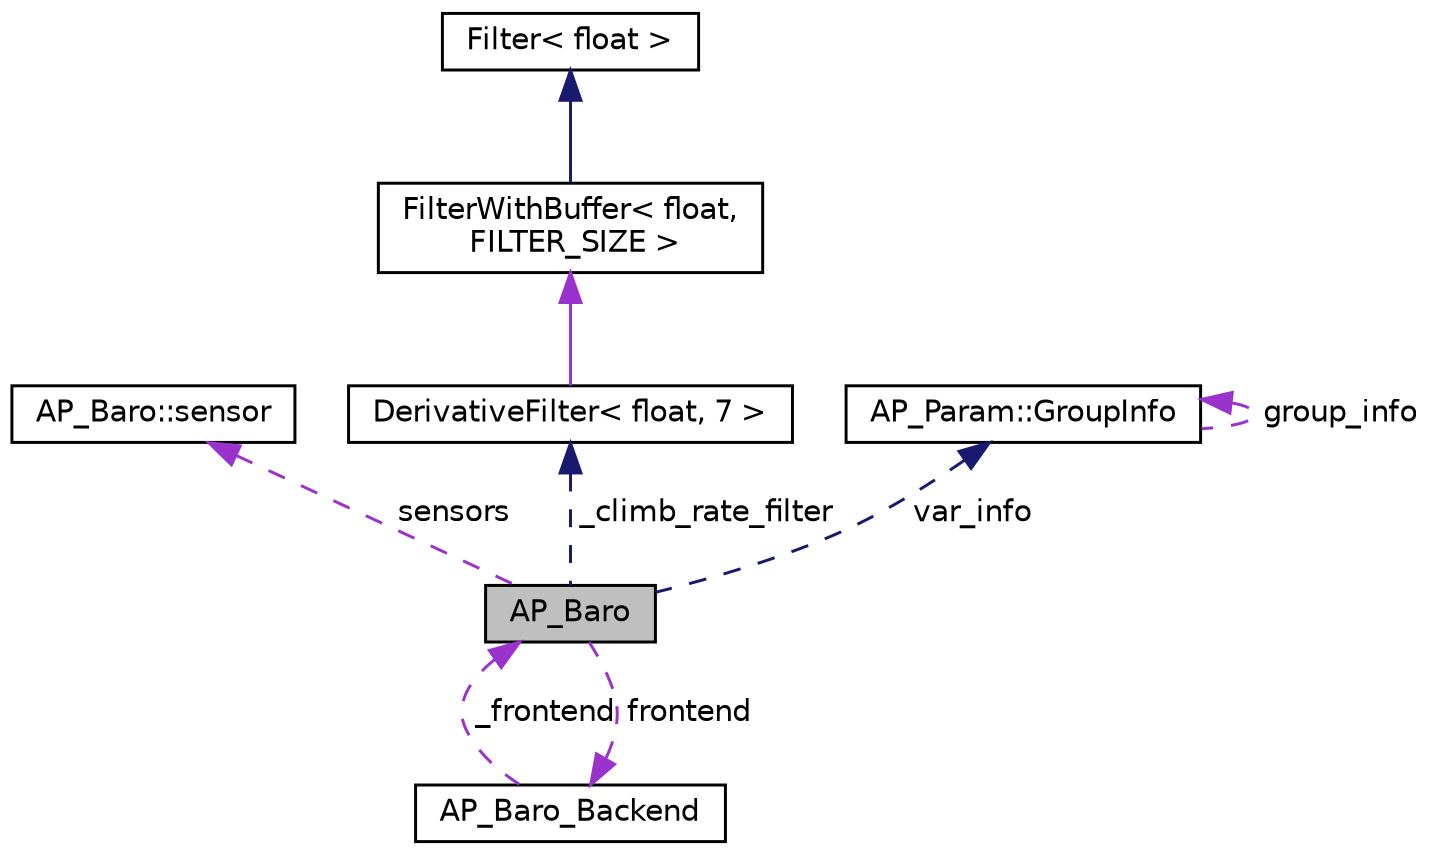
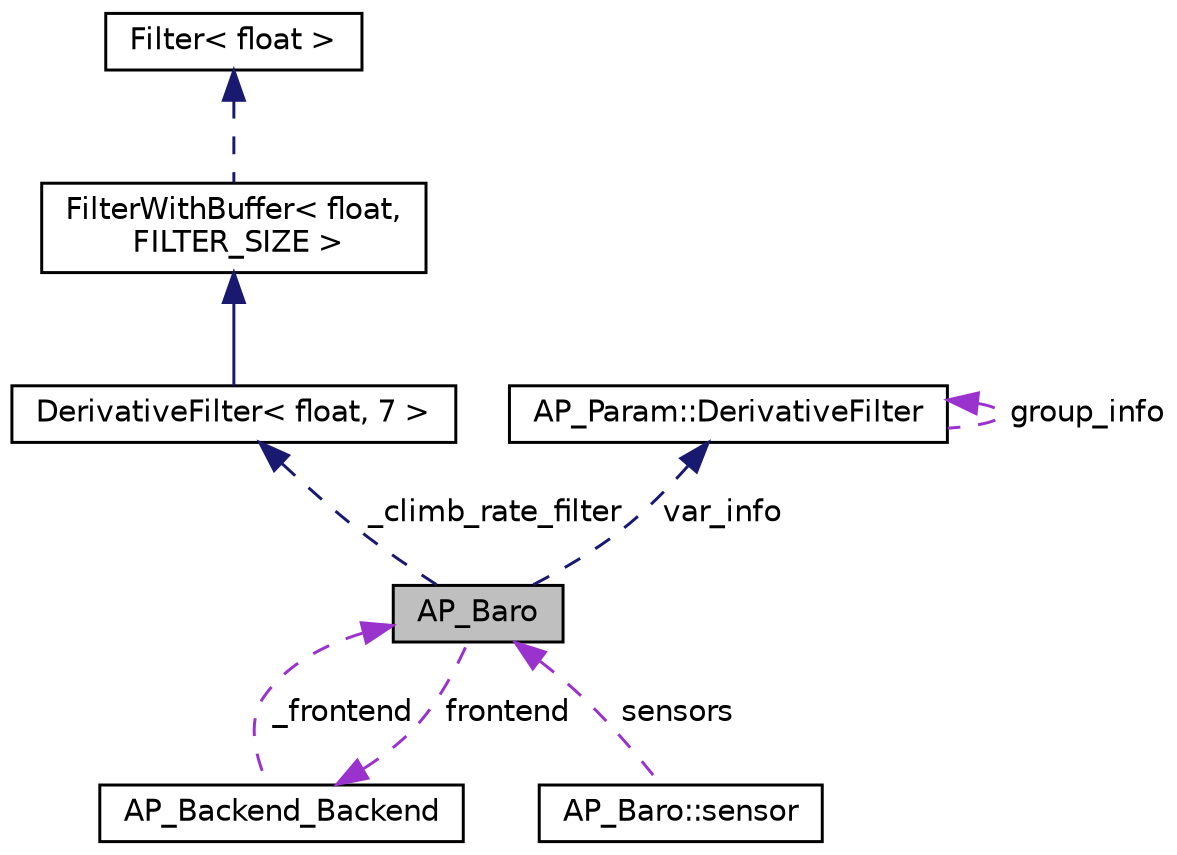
  digraph {
    node [color=black fillcolor=white fontname=Helvetica fontsize=10 shape=record style=filled]
    edge [color=darkorchid3 dir=back fontname=Helvetica fontsize=10 labelfontname=Helvetica labelfontsize=10 style=dashed]
    n1 [fillcolor=grey75 fontcolor=black height=0.2 label=AP_Baro width=0.4]
-   n2 [height=0.2 label=AP_Baro_Backend width=0.4]
+   n2 [height=0.2 label=AP_Backend_Backend width=0.4]
    n3 [height=0.2 label="AP_Baro::sensor" width=0.4]
    n4 [height=0.2 label="DerivativeFilter\< float, 7 \>" width=0.4]
    n5 [height=0.2 label="FilterWithBuffer\< float,\l FILTER_SIZE \>" width=0.4]
    n6 [height=0.2 label="Filter\< float \>" width=0.4]
-   n7 [height=0.2 label="AP_Param::GroupInfo" width=0.4]
+   n7 [height=0.2 label="AP_Param::DerivativeFilter" width=0.4]
    n1 -> n2 [label=" _frontend"]
    n2 -> n1 [label=" frontend"]
-   n3 -> n1 [label=" sensors"]
+   n1 -> n3 [label=" sensors"]
    n4 -> n1 [color=midnightblue label=" _climb_rate_filter"]
-   n5 -> n4 [style=solid]
-   n6 -> n5 [color=midnightblue style=solid]
+   n5 -> n4 [color=midnightblue style=solid]
+   n6 -> n5 [color=midnightblue]
    n7 -> n1 [color=midnightblue label=" var_info"]
    n7 -> n7 [label=" group_info"]
  }
